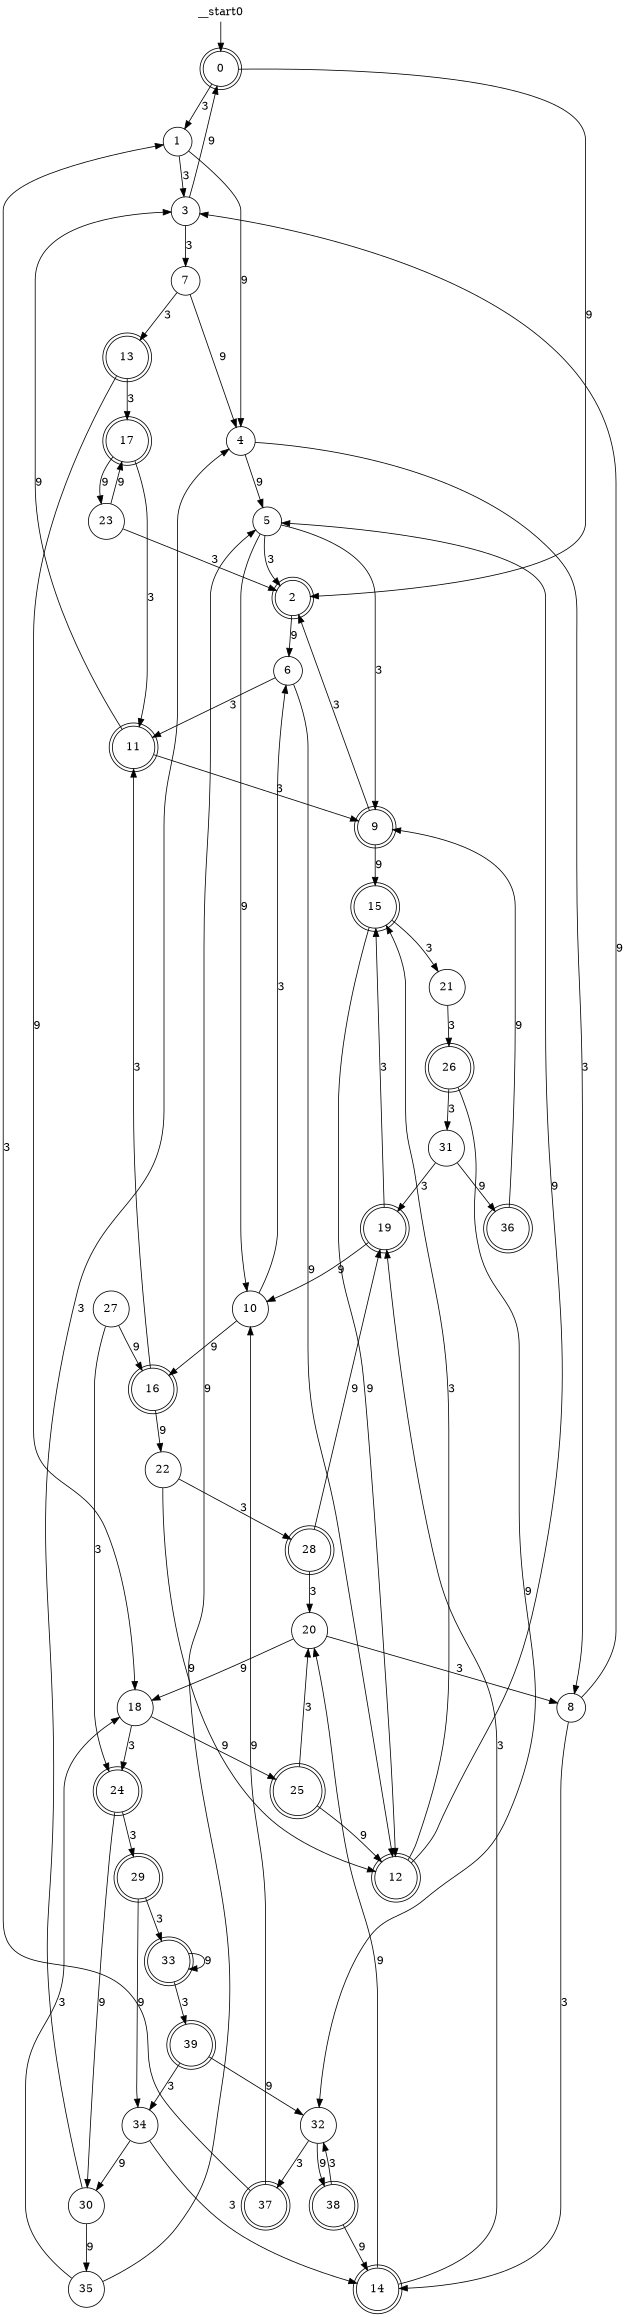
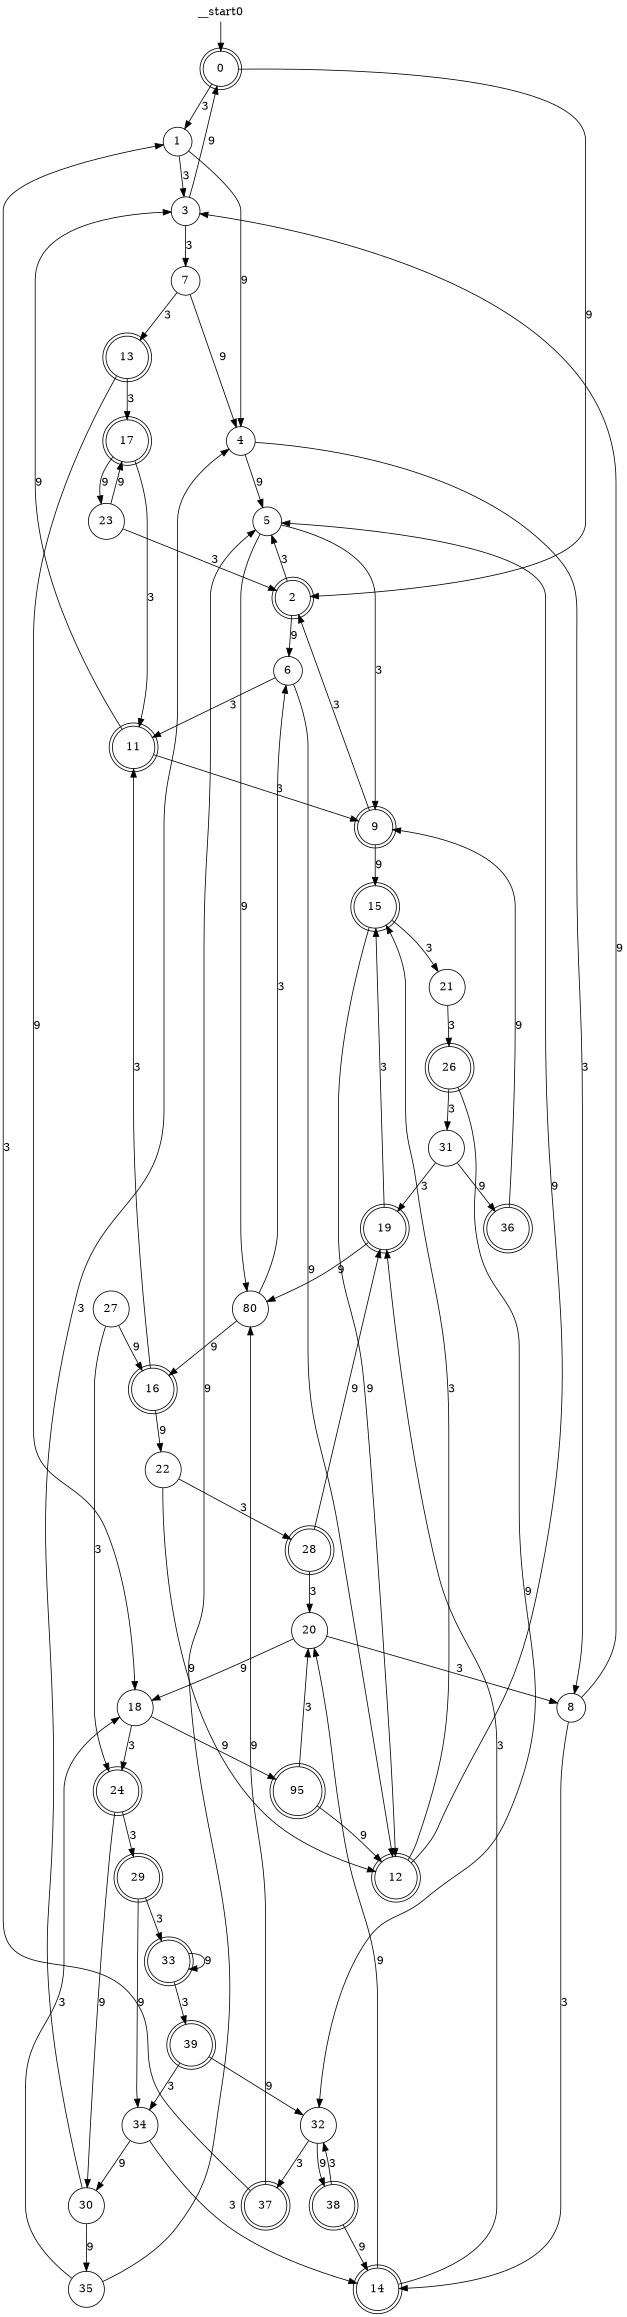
  digraph {
    node [shape=doublecircle]
    n1 [label=0]
    n2 [label=1 shape=circle]
    n3 [label=2]
    n4 [label=3 shape=circle]
    n5 [label=4 shape=circle]
    n6 [label=5 shape=circle]
    n7 [label=6 shape=circle]
    n8 [label=7 shape=circle]
    n9 [label=8 shape=circle]
    n10 [label=9]
-   n11 [label=10 shape=circle]
+   n11 [label=80 shape=circle]
    n12 [label=11]
    n13 [label=12]
    n14 [label=13]
    n15 [label=14]
    n16 [label=15]
    n17 [label=16]
    n18 [label=17]
    n19 [label=18 shape=circle]
    n20 [label=19]
    n21 [label=20 shape=circle]
    n22 [label=21 shape=circle]
    n23 [label=22 shape=circle]
    n24 [label=23 shape=circle]
    n25 [label=24]
-   n26 [label=25]
+   n26 [label=95]
    n27 [label=26]
    n28 [label=28]
    n29 [label=29]
    n30 [label=30 shape=circle]
    n31 [label=31 shape=circle]
    n32 [label=32 shape=circle]
    n33 [label=27 shape=circle]
    n34 [label=33]
    n35 [label=34 shape=circle]
    n36 [label=35 shape=circle]
    n37 [label=36]
    n38 [label=37]
    n39 [label=38]
    n40 [label=39]
    __start0 [height=0 shape=none width=0]
    n1 -> n2 [label=3]
    n1 -> n3 [label=9]
    n2 -> n4 [label=3]
    n2 -> n5 [label=9]
-   n6 -> n3 [label=3]
+   n3 -> n6 [label=3]
    n3 -> n7 [label=9]
    n4 -> n1 [label=9]
    n4 -> n8 [label=3]
    n5 -> n6 [label=9]
    n5 -> n9 [label=3]
    n6 -> n10 [label=3]
    n6 -> n11 [label=9]
    n7 -> n12 [label=3]
    n7 -> n13 [label=9]
    n8 -> n5 [label=9]
    n8 -> n14 [label=3]
    n9 -> n4 [label=9]
    n9 -> n15 [label=3]
    n10 -> n3 [label=3]
    n10 -> n16 [label=9]
    n11 -> n7 [label=3]
    n11 -> n17 [label=9]
    n12 -> n4 [label=9]
    n12 -> n10 [label=3]
    n13 -> n6 [label=9]
    n13 -> n16 [label=3]
    n14 -> n18 [label=3]
    n14 -> n19 [label=9]
    n15 -> n20 [label=3]
    n15 -> n21 [label=9]
    n16 -> n13 [label=9]
    n16 -> n22 [label=3]
    n17 -> n12 [label=3]
    n17 -> n23 [label=9]
    n18 -> n12 [label=3]
    n18 -> n24 [label=9]
    n19 -> n25 [label=3]
    n19 -> n26 [label=9]
    n20 -> n11 [label=9]
    n20 -> n16 [label=3]
    n21 -> n9 [label=3]
    n21 -> n19 [label=9]
    n22 -> n27 [label=3]
    n23 -> n13 [label=9]
    n23 -> n28 [label=3]
    n24 -> n3 [label=3]
    n24 -> n18 [label=9]
    n25 -> n29 [label=3]
    n25 -> n30 [label=9]
    n26 -> n13 [label=9]
    n26 -> n21 [label=3]
    n27 -> n31 [label=3]
    n27 -> n32 [label=9]
    n28 -> n20 [label=9]
    n28 -> n21 [label=3]
    n29 -> n34 [label=3]
    n29 -> n35 [label=9]
    n30 -> n5 [label=3]
    n30 -> n36 [label=9]
    n31 -> n20 [label=3]
    n31 -> n37 [label=9]
    n32 -> n38 [label=3]
    n32 -> n39 [label=9]
    n33 -> n17 [label=9]
    n33 -> n25 [label=3]
    n34 -> n34 [label=9]
    n34 -> n40 [label=3]
    n35 -> n15 [label=3]
    n35 -> n30 [label=9]
    n36 -> n6 [label=9]
    n36 -> n19 [label=3]
    n37 -> n10 [label=9]
    n38 -> n2 [label=3]
    n38 -> n11 [label=9]
    n39 -> n15 [label=9]
    n39 -> n32 [label=3]
    n40 -> n32 [label=9]
    n40 -> n35 [label=3]
    __start0 -> n1
  }
